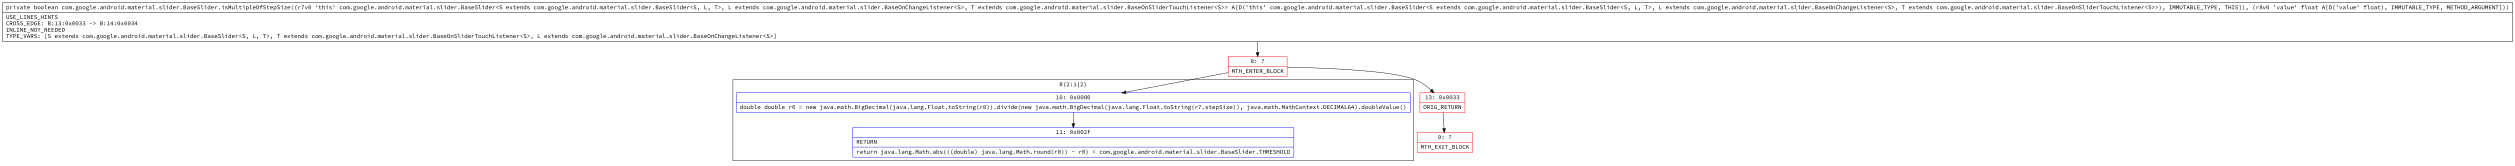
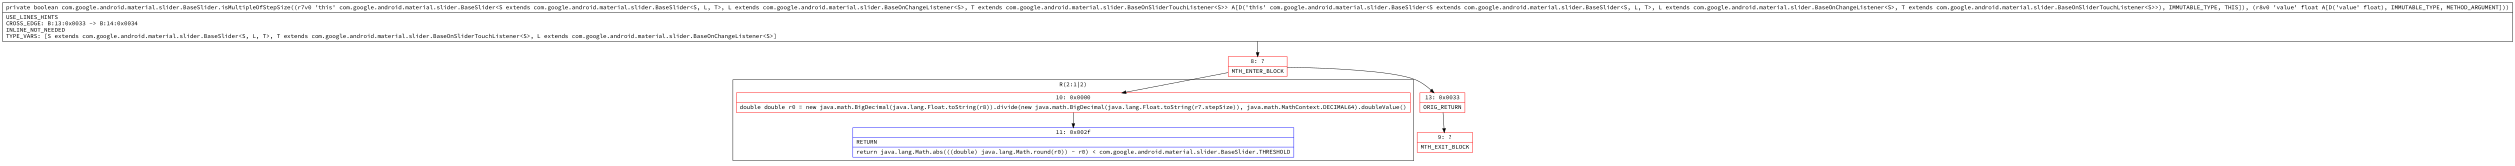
  digraph {
    fontname="Source Code Pro"
    node [color=red fontname="Source Code Pro" shape=record]
    edge [fontname="Source Code Pro"]
-   n1 [color=blue label="{10\:\ 0x0000|double double r0 = new java.math.BigDecimal(java.lang.Float.toString(r8)).divide(new java.math.BigDecimal(java.lang.Float.toString(r7.stepSize)), java.math.MathContext.DECIMAL64).doubleValue()\l}"]
+   n1 [label="{10\:\ 0x0000|double double r0 = new java.math.BigDecimal(java.lang.Float.toString(r8)).divide(new java.math.BigDecimal(java.lang.Float.toString(r7.stepSize)), java.math.MathContext.DECIMAL64).doubleValue()\l}"]
    n2 [color=blue label="{11\:\ 0x002f|RETURN\l|return java.lang.Math.abs(((double) java.lang.Math.round(r0)) \- r0) \< com.google.android.material.slider.BaseSlider.THRESHOLD\l}"]
    n3 [label="{13\:\ 0x0033|ORIG_RETURN\l}"]
    n4 [label="{9\:\ ?|MTH_EXIT_BLOCK\l}"]
    n5 [label="{8\:\ ?|MTH_ENTER_BLOCK\l}"]
    n6 [label="{private boolean com.google.android.material.slider.BaseSlider.isMultipleOfStepSize((r7v0 'this' com.google.android.material.slider.BaseSlider\<S extends com.google.android.material.slider.BaseSlider\<S, L, T\>, L extends com.google.android.material.slider.BaseOnChangeListener\<S\>, T extends com.google.android.material.slider.BaseOnSliderTouchListener\<S\>\> A[D('this' com.google.android.material.slider.BaseSlider\<S extends com.google.android.material.slider.BaseSlider\<S, L, T\>, L extends com.google.android.material.slider.BaseOnChangeListener\<S\>, T extends com.google.android.material.slider.BaseOnSliderTouchListener\<S\>\>), IMMUTABLE_TYPE, THIS]), (r8v0 'value' float A[D('value' float), IMMUTABLE_TYPE, METHOD_ARGUMENT]))  | USE_LINES_HINTS\lCROSS_EDGE: B:13:0x0033 \-\> B:14:0x0034\lINLINE_NOT_NEEDED\lTYPE_VARS: [S extends com.google.android.material.slider.BaseSlider\<S, L, T\>, T extends com.google.android.material.slider.BaseOnSliderTouchListener\<S\>, L extends com.google.android.material.slider.BaseOnChangeListener\<S\>]\l}" color=""]
    subgraph cluster_1 {
      label="R(2:1|2)"
      n1
      n2
    }
    n1 -> n2
    n3 -> n4
    n5 -> n1
    n5 -> n3
    n6 -> n5
  }
